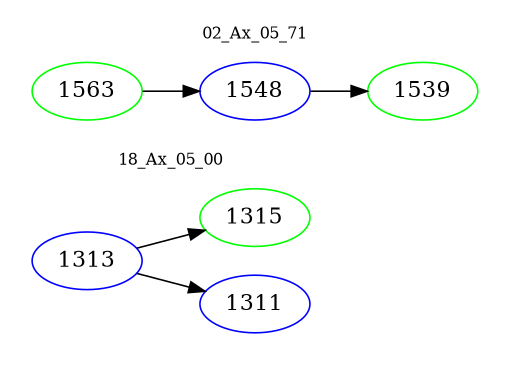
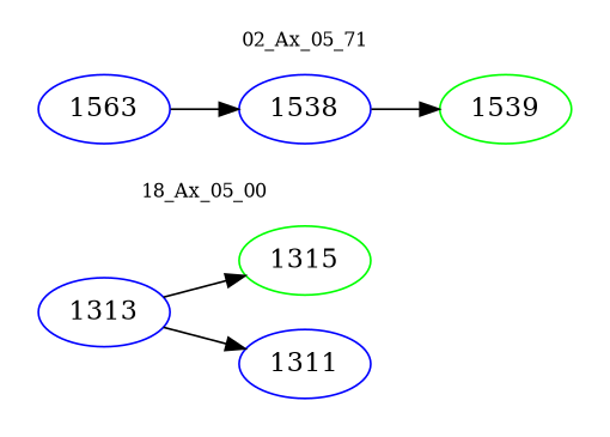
  digraph {
    rankdir=LR
    node [color=blue]
    edge [color=black]
    n1 [label=1313]
    n2 [label=1311]
    n3 [color=green label=1315]
-   n4 [label=1548]
+   n4 [label=1538]
    n5 [color=green label=1539]
-   n6 [color=green label=1563]
+   n6 [label=1563]
    subgraph cluster_1 {
      color=white
      fontsize=10
      label="18_Ax_05_00"
      n1
      n2
      n3
    }
    subgraph cluster_2 {
      color=white
      fontsize=10
      label="02_Ax_05_71"
      n4
      n5
      n6
    }
    n1 -> n2
    n1 -> n3
    n4 -> n5
    n6 -> n4
  }
